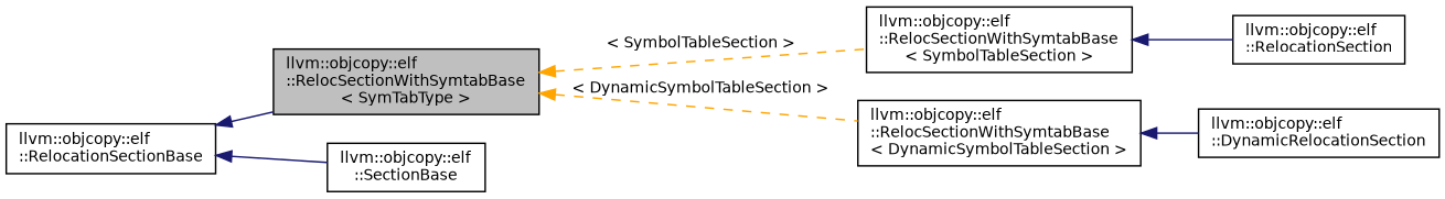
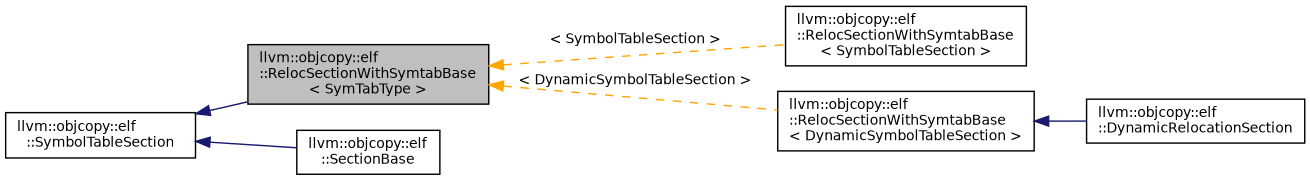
  digraph {
    rankdir=LR
    node [color=black fontname=Helvetica fontsize=10 shape=record]
    edge [color=midnightblue dir=back fontname=Helvetica fontsize=10 labelfontname=Helvetica labelfontsize=10 style=solid]
    n1 [fillcolor=grey75 fontcolor=black height=0.2 label="llvm::objcopy::elf\l::RelocSectionWithSymtabBase\l\< SymTabType \>" style=filled width=0.4]
    n2 [height=0.2 label="llvm::objcopy::elf\l::RelocSectionWithSymtabBase\l\< SymbolTableSection \>" width=0.4]
    n3 [height=0.2 label="llvm::objcopy::elf\l::RelocSectionWithSymtabBase\l\< DynamicSymbolTableSection \>" width=0.4]
-   n4 [height=0.2 label="llvm::objcopy::elf\l::RelocationSection" width=0.4]
    n5 [height=0.2 label="llvm::objcopy::elf\l::DynamicRelocationSection" width=0.4]
-   n6 [height=0.2 label="llvm::objcopy::elf\l::RelocationSectionBase" width=0.4]
+   n6 [height=0.2 label="llvm::objcopy::elf\l::SymbolTableSection" width=0.4]
    n7 [height=0.2 label="llvm::objcopy::elf\l::SectionBase" width=0.4]
    n1 -> n2 [color=orange label=" \< SymbolTableSection \>" style=dashed]
    n1 -> n3 [color=orange label=" \< DynamicSymbolTableSection \>" style=dashed]
-   n2 -> n4
    n3 -> n5
    n6 -> n1
    n6 -> n7
  }
